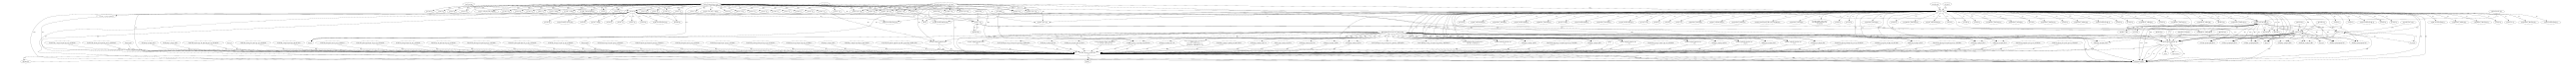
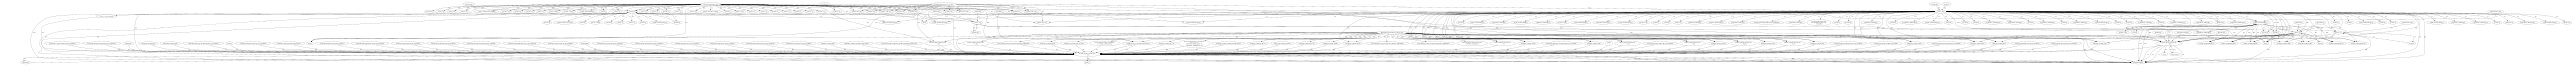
  digraph {
    fontname="Roboto Condensed"
    node [fontname="Roboto Condensed"]
    edge [fontname="Roboto Condensed"]
    n1 [label="(Call,print_unknown_data(ndo, tptr, \"\n\t      \", tlen))"]
    n2 [label="(Call,print_unknown_data(ndo, pptr, \"\n\t    \", len))"]
    n3 [label="(MethodReturn,RET)"]
    n4 [label="(Block,)"]
    n5 [label="(Identifier,tlen)"]
    n6 [label="(Identifier,len)"]
    n7 [label="(Block,)"]
    n8 [label="(MethodParameterIn,netdissect_options *ndo)"]
    n9 [label="(Call,ipaddr_string(ndo, tptr))"]
    n10 [label="(Call,ipaddr_string(ndo, tptr))"]
    n11 [label="(Call,print_unknown_data(ndo, tptr-3, \"\n\t    \", tlen))"]
    n12 [label="(Call,print_unknown_data(ndo, tptr, \"\n\t    \", tlen))"]
    n13 [label="(Call,print_unknown_data(ndo, tptr, \"\n\t    \", tlen))"]
    n14 [label="(Call,print_unknown_data(ndo, tptr,\"\n\t      \", length))"]
    n15 [label="(Call,ipaddr_string(ndo, tptr))"]
    n16 [label="(Call,as_printf(ndo, astostr, sizeof(astostr), EXTRACT_32BITS(tptr)))"]
    n17 [label="(Call,ipaddr_string(ndo, tptr))"]
    n18 [label="(Call,as_printf(ndo, astostr, sizeof(astostr), EXTRACT_32BITS(tptr)))"]
    n19 [label="(Call,ipaddr_string(ndo, tptr))"]
    n20 [label="(Call,ipaddr_string(ndo, tptr))"]
    n21 [label="(Call,ipaddr_string(ndo, tptr+4))"]
    n22 [label="(Call,print_unknown_data(ndo, tptr, \"\n\t    \", tlen))"]
    n23 [label="(Call,as_printf(ndo, astostr, sizeof(astostr),\n\t\t\tEXTRACT_32BITS(tptr)))"]
    n24 [label="(Call,bgp_attr_print(ndo, atype, tptr, alen))"]
    n25 [label="(Call,as_printf(ndo, astostr, sizeof(astostr),\n\t\t\t    EXTRACT_32BITS(tptr+2)))"]
    n26 [label="(Call,ipaddr_string(ndo, tptr+2))"]
    n27 [label="(Call,ipaddr_string(ndo, tptr + 4))"]
    n28 [label="(Call,as_printf(ndo, astostr, sizeof(astostr),\n\t\t\t\tas_size == 2 ?\n\t\t\t\tEXTRACT_16BITS(&tptr[2 + i]) :\n\t\t\t\tEXTRACT_32BITS(&tptr[2 + i])))"]
    n29 [label="(Call,ipaddr_string(ndo, tptr+2))"]
    n30 [label="(Call,ipaddr_string(ndo, tptr + 2))"]
    n31 [label="(Call,ipaddr_string(ndo, tptr+2))"]
    n32 [label="(Call,print_unknown_data(ndo, pptr, \"\n\t    \", len))"]
    n33 [label="(Call,ipaddr_string(ndo, tptr + 4))"]
    n34 [label="(Call,ipaddr_string(ndo, tptr+4))"]
    n35 [label="(Call,as_printf(ndo, astostr, sizeof(astostr), EXTRACT_16BITS(tptr)))"]
    n36 [label="(Call,bgp_attr_get_as_size(ndo, atype, pptr, len))"]
    n37 [label="(Call,print_unknown_data(ndo, tptr, \"\n\t      \", 8))"]
    n38 [label="(Call,ipaddr_string(ndo, tptr))"]
    n39 [label="(Call,ipaddr_string(ndo, tptr))"]
    n40 [label="(Call,ipaddr_string(ndo, tptr+4))"]
    n41 [label=1000127]
    n42 [label="(Call,tptr = pptr)"]
    n43 [label="(Call,tptr +=5)"]
    n44 [label="(Call,ND_TCHECK2(tptr[0], 5))"]
    n45 [label="(Call,ND_TCHECK2(tptr[0], 2))"]
    n46 [label="(Call,EXTRACT_32BITS(tptr))"]
    n47 [label="(Call,EXTRACT_32BITS(tptr+2))"]
+   n48 [label="(Call,ND_TCHECK2(tptr[0], len))"]
    n49 [label="(Call,tptr+6)"]
    n50 [label="(Call,EXTRACT_24BITS(tptr+2))"]
    n51 [label="(Call,break += 3)"]
    n52 [label="(Call,EXTRACT_16BITS(tptr+4))"]
    n53 [label="(Call,ND_TCHECK2(tptr[0], 4))"]
+   n54 [label="(Call,tptr +=8)"]
    n55 [label="(Call,tptr+4)"]
    n56 [label="(Call,ND_TCHECK2(tptr[0], 4))"]
    n57 [label="(Call,EXTRACT_16BITS(tptr))"]
    n58 [label="(Call,ND_TCHECK2(tptr[0], 8))"]
    n59 [label="(Call,EXTRACT_16BITS(tptr+6))"]
    n60 [label="(Call,tptr += length)"]
    n61 [label="(Call,tptr+2)"]
    n62 [label="(Call,ND_TCHECK2(tptr[0], 4))"]
    n63 [label="(Call,EXTRACT_16BITS(tptr+1))"]
    n64 [label="(Call,ND_TCHECK2(tptr[0], 4))"]
    n65 [label="(Call,tptr += tlen)"]
    n66 [label="(Call,tptr+2)"]
    n67 [label="(Call,tptr+2)"]
    n68 [label="(Call,tptr +=4)"]
    n69 [label="(Call,EXTRACT_32BITS(tptr))"]
    n70 [label="(Call,ND_TCHECK2(tptr[0], tlen))"]
    n71 [label="(Call,ND_TCHECK2(tptr[0], 3))"]
    n72 [label="(Call,EXTRACT_32BITS(tptr))"]
    n73 [label="(Call,ND_TCHECK2(tptr[0], BGP_MP_NLRI_MINSIZE))"]
    n74 [label="(Call,EXTRACT_16BITS(tptr))"]
    n75 [label="(Call,tok2str(bgp_origin_values,\n\t\t\t\t\t\t\"Unknown Origin Typecode\",\n\t\t\t\t\t\ttptr[0]))"]
    n76 [label="(Call,tptr+1)"]
    n77 [label="(Call,tptr+4)"]
    n78 [label="(Block,)"]
    n79 [label="(Call,EXTRACT_32BITS(tptr))"]
    n80 [label="(Call,ND_TCHECK2(tptr[0], 8))"]
    n81 [label="(Call,ND_TCHECK2(tptr[0], 8))"]
    n82 [label="(Call,tptr+2)"]
    n83 [label="(Call,EXTRACT_32BITS(tptr+4))"]
    n84 [label="(Call,ND_TCHECK2(tptr[0], 4))"]
    n85 [label="(Call,tptr+2)"]
    n86 [label="(Call,ND_TCHECK2(tptr[0], 4))"]
    n87 [label="(Call,tptr+6)"]
    n88 [label="(Call,tptr+2)"]
    n89 [label="(Call,EXTRACT_16BITS(tptr+6))"]
    n90 [label="(Call,EXTRACT_16BITS(tptr))"]
    n91 [label="(Call,tptr-3)"]
    n92 [label="(Call,EXTRACT_16BITS(tptr+2))"]
    n93 [label="(Call,tptr+3)"]
    n94 [label="(Call,EXTRACT_32BITS(tptr))"]
    n95 [label="(Call,ND_TCHECK2(tptr[0], 3))"]
    n96 [label="(Call,tptr+6)"]
    n97 [label="(Call,ND_TCHECK2(tptr[0], 8))"]
    n98 [label="(Call,ND_TCHECK2(tptr[0], 8))"]
    n99 [label="(Call,tptr+2)"]
    n100 [label="(Call,EXTRACT_16BITS(tptr))"]
    n101 [label="(Call,tptr < pptr + len)"]
    n102 [label="(Call,tptr+6)"]
    n103 [label="(Call,EXTRACT_16BITS(tptr+2))"]
    n104 [label="(Call,EXTRACT_32BITS(tptr))"]
    n105 [label="(Identifier,pptr)"]
    n106 [label="(Call,EXTRACT_32BITS(tptr+2))"]
    n107 [label="(Call,tptr+6)"]
    n108 [label="(Call,tptr+1)"]
    n109 [label="(Call,tptr+2)"]
    n110 [label="(Call,ND_TCHECK2(tptr[0], 4))"]
    n111 [label="(Call,tptr+4)"]
    n112 [label="(Call,tptr+2)"]
    n113 [label="(Call,ND_TCHECK2(tptr[0], tlen))"]
    n114 [label="(Block,)"]
    n115 [label="(Literal,5)"]
    n116 [label="(Literal,5)"]
    n117 [label="(Call,flags = *tptr)"]
    n118 [label="(Call,tptr+7)"]
    n119 [label="(MethodParameterIn,const u_char *pptr)"]
    n120 [label="(Call,tptr = pptr + len)"]
    n121 [label="(Call,pptr + len)"]
    n122 [label="(Call,tptr = pptr + len)"]
    n123 [label="(Call,pptr + len)"]
    n124 [label="(Call,pptr + len)"]
    n125 [label="(Call,pptr + len)"]
    n126 [label="(Call,pptr + len)"]
    n127 [label="(Call,tptr < pptr + len)"]
    n128 [label="(Call,tptr < pptr + len)"]
    n129 [label="(Call,tlen -= 5)"]
    n130 [label="(Literal,5)"]
    n131 [label="(Call,tlen = len)"]
    n132 [label="(Identifier,len)"]
    n133 [label="(MethodParameterIn,u_int len)"]
    n134 [label="(Call,tlen=len)"]
    n135 [label="(Call,len == BGP_MP_NLRI_MINSIZE)"]
    n136 [label="(Call,tlen = len)"]
    n137 [label="(Call,len % 4)"]
    n138 [label="(Call,len != 0)"]
    n139 [label="(Call,len < 2)"]
    n140 [label="(Call,len < alenlen)"]
    n141 [label="(Call,len -= alenlen)"]
    n142 [label="(Call,ND_TCHECK2(*pptr,len))"]
    n143 [label="(Call,!len)"]
    n144 [label="(Call,len % 4)"]
    n145 [label="(Call,len > 12)"]
    n146 [label="(Call,len -=4)"]
    n147 [label="(Call,len > 0)"]
    n148 [label="(Call,len != 4)"]
    n149 [label="(Call,len -= 2)"]
    n150 [label="(Call,len -= 12)"]
    n151 [label="(Call,len < 4)"]
    n152 [label="(Call,len -= alen)"]
    n153 [label="(Call,len != 8)"]
    n154 [label="(Call,len != 8)"]
    n155 [label="(Call,len != 6)"]
    n156 [label="(Call,len != 1)"]
    n157 [label="(Call,len % 2)"]
    n158 [label="(Call,ndo->ndo_vflag > 1 && len)"]
    n159 [label="(Call,len != 4)"]
    n160 [label="(Call,len == 6)"]
    n161 [label="(Call,len == 0)"]
    n162 [label="(Call,len % 8)"]
    n163 [label="(Call,len != 4)"]
    n164 [label="(Call,ND_TCHECK2(*pptr,len))"]
    n165 [label="(Call,len % 12)"]
    n166 [label="(Identifier,len)"]
    n167 [label="(Call,tlen>0)"]
    n168 [label="(Call,ND_TCHECK2(*(tptr-3),tlen))"]
    n169 [label="(Call,tlen>0)"]
    n170 [label="(Call,tlen -= length)"]
    n171 [label="(Call,tlen>0)"]
    n172 [label="(Call,tlen -=4)"]
    n173 [label="(Call,tlen -=8)"]
    n174 [label="(Call,tlen>4)"]
    n175 [label="(Call,ND_TCHECK2(*tptr,tlen))"]
    n176 [label="(Call,decode_labeled_vpn_clnp_prefix(ndo, tptr, buf, sizeof(buf)))"]
    n177 [label="(Call,ipaddr_string(ndo, tptr+BGP_VPN_RD_LEN+4))"]
    n178 [label="(Call,isonsap_string(ndo, tptr, tlen))"]
    n179 [label="(Literal,\"\n\t    \")"]
    n180 [label="(Identifier,tlen)"]
    n181 [label="(Call,decode_multicast_vpn(ndo, tptr, buf, sizeof(buf)))"]
    n182 [label="(Call,decode_labeled_prefix4(ndo, tptr, len, buf, sizeof(buf)))"]
    n183 [label="(Call,ip6addr_string(ndo, tptr+BGP_VPN_RD_LEN))"]
    n184 [label="(Call,decode_labeled_vpn_prefix4(ndo, tptr, buf, sizeof(buf)))"]
    n185 [label="(Call,decode_prefix6(ndo, tptr, len, buf, sizeof(buf)))"]
    n186 [label="(ControlStructure,break;)"]
    n187 [label="(Identifier,tunnel_type)"]
    n188 [label="(Call,decode_labeled_vpn_l2(ndo, tptr, buf, sizeof(buf)))"]
    n189 [label="(Call,decode_rt_routing_info(ndo, tptr, buf, sizeof(buf)))"]
    n190 [label="(Identifier,tunnel_type)"]
    n191 [label="(Identifier,tptr)"]
    n192 [label="(Call,decode_labeled_vpn_prefix4(ndo, tptr, buf, sizeof(buf)))"]
    n193 [label="(Identifier,ndo)"]
    n194 [label="(Identifier,tptr)"]
    n195 [label="(Identifier,tlen)"]
    n196 [label="(Call,ipaddr_string(ndo, tptr))"]
    n197 [label="(Call,ip6addr_string(ndo, tptr))"]
    n198 [label="(Call,decode_labeled_vpn_clnp_prefix(ndo, tptr, buf, sizeof(buf)))"]
    n199 [label="(Literal,1)"]
    n200 [label="(Identifier,atype)"]
    n201 [label="(Call,decode_labeled_vpn_l2(ndo, tptr, buf, sizeof(buf)))"]
    n202 [label="(Call,ipaddr_string(ndo, tptr+BGP_VPN_RD_LEN))"]
    n203 [label="(Call,decode_prefix4(ndo, tptr, len, buf, sizeof(buf)))"]
    n204 [label="(Identifier,tptr)"]
    n205 [label="(Call,decode_labeled_prefix6(ndo, tptr, len, buf, sizeof(buf)))"]
    n206 [label="(Identifier,tlen)"]
    n207 [label="(Call,decode_clnp_prefix(ndo, tptr, buf, sizeof(buf)))"]
    n208 [label="(Call,decode_clnp_prefix(ndo, tptr, buf, sizeof(buf)))"]
    n209 [label="(Call,decode_labeled_vpn_prefix6(ndo, tptr, buf, sizeof(buf)))"]
    n210 [label="(Identifier,ndo)"]
    n211 [label="(Call,decode_labeled_prefix4(ndo, tptr, len, buf, sizeof(buf)))"]
    n212 [label="(Call,decode_mdt_vpn_nlri(ndo, tptr, buf, sizeof(buf)))"]
    n213 [label="(Identifier,pptr)"]
    n214 [label="(Call,decode_multicast_vpn(ndo, tptr, buf, sizeof(buf)))"]
    n215 [label="(Call,decode_labeled_vpn_prefix6(ndo, tptr, buf, sizeof(buf)))"]
    n216 [label="(Call,decode_prefix4(ndo, tptr, len, buf, sizeof(buf)))"]
    n217 [label="(Call,decode_prefix6(ndo, tptr, len, buf, sizeof(buf)))"]
    n218 [label="(Call,decode_labeled_prefix6(ndo, tptr, len, buf, sizeof(buf)))"]
    n219 [label="(Literal,\"\n\t      \")"]
    n220 [label="(Call,tptr[0])"]
    n221 [label="(Call,decode_mdt_vpn_nlri(ndo, tptr, buf, sizeof(buf)))"]
    n222 [label="(Call,ipaddr_string(ndo, tptr))"]
    n223 [label="(Identifier,ndo)"]
    n224 [label="(Call,ip6addr_string(ndo, tptr+BGP_VPN_RD_LEN+3))"]
    n225 [label="(Call,isonsap_string(ndo, tptr+BGP_VPN_RD_LEN,tlen-BGP_VPN_RD_LEN))"]
    n1 -> n2 [label="DDG: "]
    n1 -> n3 [label="DDG: "]
    n1 -> n3 [label="DDG: "]
    n1 -> n3 [label="DDG: "]
    n1 -> n3 [label="DDG: "]
    n1 -> n4 [label="AST: "]
    n1 -> n5 [label="CFG: "]
    n2 -> n3 [label="DDG: "]
    n2 -> n3 [label="DDG: "]
    n2 -> n3 [label="DDG: "]
    n2 -> n3 [label="DDG: "]
    n2 -> n6 [label="CFG: "]
    n2 -> n7 [label="AST: "]
    n5 -> n1 [label="AST: "]
    n6 -> n2 [label="AST: "]
    n8 -> n1 [label="DDG: "]
    n8 -> n2 [label="DDG: "]
    n8 -> n3 [label="DDG: "]
    n8 -> n9 [label="DDG: "]
    n8 -> n10 [label="DDG: "]
    n8 -> n11 [label="DDG: "]
    n8 -> n12 [label="DDG: "]
    n8 -> n13 [label="DDG: "]
    n8 -> n14 [label="DDG: "]
    n8 -> n15 [label="DDG: "]
    n8 -> n16 [label="DDG: "]
    n8 -> n17 [label="DDG: "]
    n8 -> n18 [label="DDG: "]
    n8 -> n19 [label="DDG: "]
    n8 -> n20 [label="DDG: "]
    n8 -> n21 [label="DDG: "]
    n8 -> n22 [label="DDG: "]
    n8 -> n23 [label="DDG: "]
    n8 -> n24 [label="DDG: "]
    n8 -> n25 [label="DDG: "]
    n8 -> n26 [label="DDG: "]
    n8 -> n27 [label="DDG: "]
    n8 -> n28 [label="DDG: "]
    n8 -> n29 [label="DDG: "]
    n8 -> n30 [label="DDG: "]
    n8 -> n31 [label="DDG: "]
    n8 -> n32 [label="DDG: "]
    n8 -> n33 [label="DDG: "]
    n8 -> n34 [label="DDG: "]
    n8 -> n35 [label="DDG: "]
    n8 -> n36 [label="DDG: "]
    n8 -> n37 [label="DDG: "]
    n8 -> n38 [label="DDG: "]
    n8 -> n39 [label="DDG: "]
    n8 -> n40 [label="DDG: "]
    n8 -> n41 [label="AST: "]
    n9 -> n2 [label="DDG: "]
    n10 -> n2 [label="DDG: "]
    n11 -> n2 [label="DDG: "]
    n12 -> n2 [label="DDG: "]
    n13 -> n2 [label="DDG: "]
    n14 -> n2 [label="DDG: "]
    n15 -> n2 [label="DDG: "]
    n16 -> n2 [label="DDG: "]
    n20 -> n2 [label="DDG: "]
    n21 -> n2 [label="DDG: "]
    n22 -> n2 [label="DDG: "]
    n24 -> n2 [label="DDG: "]
    n25 -> n2 [label="DDG: "]
    n26 -> n2 [label="DDG: "]
    n27 -> n2 [label="DDG: "]
    n28 -> n2 [label="DDG: "]
    n29 -> n2 [label="DDG: "]
    n30 -> n2 [label="DDG: "]
    n31 -> n2 [label="DDG: "]
    n32 -> n2 [label="DDG: "]
    n32 -> n2 [label="DDG: "]
    n33 -> n2 [label="DDG: "]
    n34 -> n2 [label="DDG: "]
    n36 -> n2 [label="DDG: "]
    n36 -> n2 [label="DDG: "]
    n37 -> n2 [label="DDG: "]
    n38 -> n2 [label="DDG: "]
    n39 -> n2 [label="DDG: "]
    n40 -> n2 [label="DDG: "]
    n42 -> n1 [label="DDG: "]
    n42 -> n3 [label="DDG: "]
    n42 -> n3 [label="DDG: "]
    n42 -> n9 [label="DDG: "]
    n42 -> n10 [label="DDG: "]
    n42 -> n12 [label="DDG: "]
    n42 -> n13 [label="DDG: "]
    n42 -> n14 [label="DDG: "]
    n42 -> n15 [label="DDG: "]
    n42 -> n17 [label="DDG: "]
    n42 -> n19 [label="DDG: "]
    n42 -> n20 [label="DDG: "]
    n42 -> n22 [label="DDG: "]
    n42 -> n26 [label="DDG: "]
    n42 -> n29 [label="DDG: "]
    n42 -> n31 [label="DDG: "]
    n42 -> n37 [label="DDG: "]
    n42 -> n38 [label="DDG: "]
    n42 -> n39 [label="DDG: "]
    n42 -> n40 [label="DDG: "]
    n42 -> n43 [label="DDG: "]
    n42 -> n44 [label="DDG: "]
    n42 -> n45 [label="DDG: "]
    n42 -> n46 [label="DDG: "]
    n42 -> n47 [label="DDG: "]
+   n42 -> n48 [label="DDG: "]
    n42 -> n49 [label="DDG: "]
    n42 -> n50 [label="DDG: "]
    n42 -> n51 [label="DDG: "]
    n42 -> n52 [label="DDG: "]
    n42 -> n53 [label="DDG: "]
+   n42 -> n54 [label="DDG: "]
    n42 -> n55 [label="DDG: "]
    n42 -> n56 [label="DDG: "]
    n42 -> n57 [label="DDG: "]
    n42 -> n58 [label="DDG: "]
    n42 -> n59 [label="DDG: "]
    n42 -> n60 [label="DDG: "]
    n42 -> n61 [label="DDG: "]
    n42 -> n62 [label="DDG: "]
    n42 -> n63 [label="DDG: "]
    n42 -> n64 [label="DDG: "]
    n42 -> n65 [label="DDG: "]
    n42 -> n66 [label="DDG: "]
    n42 -> n67 [label="DDG: "]
    n42 -> n68 [label="DDG: "]
    n42 -> n69 [label="DDG: "]
    n42 -> n70 [label="DDG: "]
    n42 -> n71 [label="DDG: "]
    n42 -> n72 [label="DDG: "]
    n42 -> n73 [label="DDG: "]
    n42 -> n74 [label="DDG: "]
    n42 -> n75 [label="DDG: "]
    n42 -> n76 [label="DDG: "]
    n42 -> n77 [label="DDG: "]
    n42 -> n78 [label="AST: "]
    n42 -> n79 [label="DDG: "]
    n42 -> n80 [label="DDG: "]
    n42 -> n81 [label="DDG: "]
    n42 -> n82 [label="DDG: "]
    n42 -> n83 [label="DDG: "]
    n42 -> n84 [label="DDG: "]
    n42 -> n85 [label="DDG: "]
    n42 -> n86 [label="DDG: "]
    n42 -> n87 [label="DDG: "]
    n42 -> n88 [label="DDG: "]
    n42 -> n89 [label="DDG: "]
    n42 -> n90 [label="DDG: "]
    n42 -> n91 [label="DDG: "]
    n42 -> n92 [label="DDG: "]
    n42 -> n93 [label="DDG: "]
    n42 -> n94 [label="DDG: "]
    n42 -> n95 [label="DDG: "]
    n42 -> n96 [label="DDG: "]
    n42 -> n97 [label="DDG: "]
    n42 -> n98 [label="DDG: "]
    n42 -> n99 [label="DDG: "]
    n42 -> n100 [label="DDG: "]
    n42 -> n101 [label="DDG: "]
    n42 -> n102 [label="DDG: "]
    n42 -> n103 [label="DDG: "]
    n42 -> n104 [label="DDG: "]
    n42 -> n105 [label="CFG: "]
    n42 -> n106 [label="DDG: "]
    n42 -> n107 [label="DDG: "]
    n42 -> n108 [label="DDG: "]
    n42 -> n109 [label="DDG: "]
    n42 -> n110 [label="DDG: "]
    n42 -> n111 [label="DDG: "]
    n42 -> n112 [label="DDG: "]
    n42 -> n113 [label="DDG: "]
    n43 -> n1 [label="DDG: "]
    n43 -> n3 [label="DDG: "]
    n43 -> n9 [label="DDG: "]
    n43 -> n17 [label="DDG: "]
    n43 -> n19 [label="DDG: "]
    n43 -> n20 [label="DDG: "]
    n43 -> n39 [label="DDG: "]
    n43 -> n80 [label="DDG: "]
    n43 -> n81 [label="DDG: "]
    n43 -> n86 [label="DDG: "]
    n43 -> n97 [label="DDG: "]
    n43 -> n98 [label="DDG: "]
    n43 -> n114 [label="AST: "]
    n43 -> n115 [label="CFG: "]
    n44 -> n1 [label="DDG: "]
    n44 -> n3 [label="DDG: "]
    n44 -> n3 [label="DDG: "]
    n44 -> n43 [label="DDG: "]
    n44 -> n50 [label="DDG: "]
    n44 -> n61 [label="DDG: "]
    n44 -> n80 [label="DDG: "]
    n44 -> n81 [label="DDG: "]
    n44 -> n86 [label="DDG: "]
    n44 -> n97 [label="DDG: "]
    n44 -> n98 [label="DDG: "]
    n44 -> n108 [label="DDG: "]
    n44 -> n114 [label="AST: "]
    n44 -> n116 [label="CFG: "]
    n44 -> n117 [label="DDG: "]
    n105 -> n42 [label="AST: "]
    n115 -> n43 [label="AST: "]
    n116 -> n44 [label="AST: "]
    n118 -> n42 [label="DDG: "]
    n119 -> n2 [label="DDG: "]
    n119 -> n3 [label="DDG: "]
    n119 -> n32 [label="DDG: "]
    n119 -> n41 [label="AST: "]
    n119 -> n42 [label="DDG: "]
    n119 -> n101 [label="DDG: "]
    n119 -> n120 [label="DDG: "]
    n119 -> n121 [label="DDG: "]
    n119 -> n122 [label="DDG: "]
    n119 -> n123 [label="DDG: "]
    n119 -> n124 [label="DDG: "]
    n119 -> n125 [label="DDG: "]
    n119 -> n126 [label="DDG: "]
    n119 -> n127 [label="DDG: "]
    n119 -> n128 [label="DDG: "]
    n129 -> n1 [label="DDG: "]
    n129 -> n3 [label="DDG: "]
    n129 -> n114 [label="AST: "]
    n129 -> n130 [label="CFG: "]
    n130 -> n129 [label="AST: "]
    n131 -> n114 [label="AST: "]
    n131 -> n129 [label="DDG: "]
    n131 -> n132 [label="CFG: "]
    n132 -> n131 [label="AST: "]
    n133 -> n2 [label="DDG: "]
    n133 -> n3 [label="DDG: "]
    n133 -> n32 [label="DDG: "]
    n133 -> n36 [label="DDG: "]
    n133 -> n41 [label="AST: "]
+   n133 -> n48 [label="DDG: "]
    n133 -> n101 [label="DDG: "]
    n133 -> n120 [label="DDG: "]
    n133 -> n121 [label="DDG: "]
    n133 -> n122 [label="DDG: "]
    n133 -> n123 [label="DDG: "]
    n133 -> n124 [label="DDG: "]
    n133 -> n125 [label="DDG: "]
    n133 -> n126 [label="DDG: "]
    n133 -> n127 [label="DDG: "]
    n133 -> n128 [label="DDG: "]
    n133 -> n131 [label="DDG: "]
    n133 -> n134 [label="DDG: "]
    n133 -> n135 [label="DDG: "]
    n133 -> n136 [label="DDG: "]
    n133 -> n137 [label="DDG: "]
    n133 -> n138 [label="DDG: "]
    n133 -> n139 [label="DDG: "]
    n133 -> n140 [label="DDG: "]
    n133 -> n141 [label="DDG: "]
    n133 -> n142 [label="DDG: "]
    n133 -> n143 [label="DDG: "]
    n133 -> n144 [label="DDG: "]
    n133 -> n145 [label="DDG: "]
    n133 -> n146 [label="DDG: "]
    n133 -> n147 [label="DDG: "]
    n133 -> n148 [label="DDG: "]
    n133 -> n149 [label="DDG: "]
    n133 -> n150 [label="DDG: "]
    n133 -> n151 [label="DDG: "]
    n133 -> n152 [label="DDG: "]
    n133 -> n153 [label="DDG: "]
    n133 -> n154 [label="DDG: "]
    n133 -> n155 [label="DDG: "]
    n133 -> n156 [label="DDG: "]
    n133 -> n157 [label="DDG: "]
    n133 -> n158 [label="DDG: "]
    n133 -> n159 [label="DDG: "]
    n133 -> n160 [label="DDG: "]
    n133 -> n161 [label="DDG: "]
    n133 -> n162 [label="DDG: "]
    n133 -> n163 [label="DDG: "]
    n133 -> n164 [label="DDG: "]
    n133 -> n165 [label="DDG: "]
    n134 -> n1 [label="DDG: "]
    n134 -> n3 [label="DDG: "]
    n134 -> n3 [label="DDG: "]
    n134 -> n70 [label="DDG: "]
    n134 -> n78 [label="AST: "]
    n134 -> n113 [label="DDG: "]
    n134 -> n166 [label="CFG: "]
    n134 -> n167 [label="DDG: "]
    n134 -> n168 [label="DDG: "]
    n134 -> n169 [label="DDG: "]
    n134 -> n170 [label="DDG: "]
    n134 -> n171 [label="DDG: "]
    n134 -> n172 [label="DDG: "]
    n134 -> n173 [label="DDG: "]
    n134 -> n174 [label="DDG: "]
    n134 -> n175 [label="DDG: "]
    n164 -> n2 [label="DDG: "]
    n166 -> n134 [label="AST: "]
    n176 -> n2 [label="DDG: "]
    n177 -> n2 [label="DDG: "]
    n178 -> n2 [label="DDG: "]
    n179 -> n2 [label="AST: "]
    n180 -> n43 [label="CFG: "]
    n180 -> n129 [label="AST: "]
    n181 -> n2 [label="DDG: "]
    n182 -> n2 [label="DDG: "]
    n183 -> n2 [label="DDG: "]
    n184 -> n2 [label="DDG: "]
    n185 -> n2 [label="DDG: "]
    n186 -> n1 [label="CFG: "]
    n187 -> n44 [label="CFG: "]
    n188 -> n2 [label="DDG: "]
    n189 -> n2 [label="DDG: "]
    n190 -> n129 [label="CFG: "]
    n191 -> n1 [label="AST: "]
    n192 -> n2 [label="DDG: "]
    n193 -> n2 [label="AST: "]
    n194 -> n43 [label="AST: "]
    n195 -> n131 [label="AST: "]
    n196 -> n2 [label="DDG: "]
    n197 -> n2 [label="DDG: "]
    n198 -> n2 [label="DDG: "]
    n199 -> n2 [label="CFG: "]
    n200 -> n134 [label="CFG: "]
    n201 -> n2 [label="DDG: "]
    n202 -> n2 [label="DDG: "]
    n203 -> n2 [label="DDG: "]
    n204 -> n42 [label="AST: "]
    n205 -> n2 [label="DDG: "]
    n206 -> n42 [label="CFG: "]
    n206 -> n134 [label="AST: "]
    n207 -> n2 [label="DDG: "]
    n208 -> n2 [label="DDG: "]
    n209 -> n2 [label="DDG: "]
    n210 -> n1 [label="AST: "]
    n211 -> n2 [label="DDG: "]
    n212 -> n2 [label="DDG: "]
    n213 -> n2 [label="AST: "]
    n214 -> n2 [label="DDG: "]
    n215 -> n2 [label="DDG: "]
    n216 -> n2 [label="DDG: "]
    n217 -> n2 [label="DDG: "]
    n218 -> n2 [label="DDG: "]
    n219 -> n1 [label="AST: "]
    n220 -> n36 [label="DDG: "]
    n220 -> n44 [label="AST: "]
    n221 -> n2 [label="DDG: "]
    n222 -> n2 [label="DDG: "]
    n223 -> n131 [label="CFG: "]
    n224 -> n2 [label="DDG: "]
    n225 -> n2 [label="DDG: "]
  }
